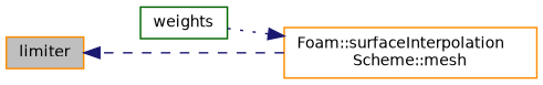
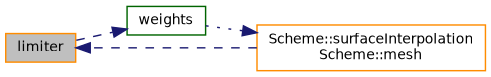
  digraph {
    rankdir=LR
    node [color=darkorange fontname=Helvetica fontsize=10 shape=record]
    edge [color=midnightblue fontname=Helvetica fontsize=10 labelfontname=Helvetica labelfontsize=10 style=dashed]
    n1 [fillcolor=grey75 fontcolor=black height=0.2 label=limiter style=filled width=0.4]
    n2 [color=darkgreen height=0.2 label=weights width=0.4]
-   n3 [height=0.2 label="Foam::surfaceInterpolation\lScheme::mesh" width=0.4]
+   n3 [height=0.2 label="Scheme::surfaceInterpolation\lScheme::mesh" width=0.4]
+   n1 -> n2
    n2 -> n3 [style=dotted]
    n3 -> n1
  }
